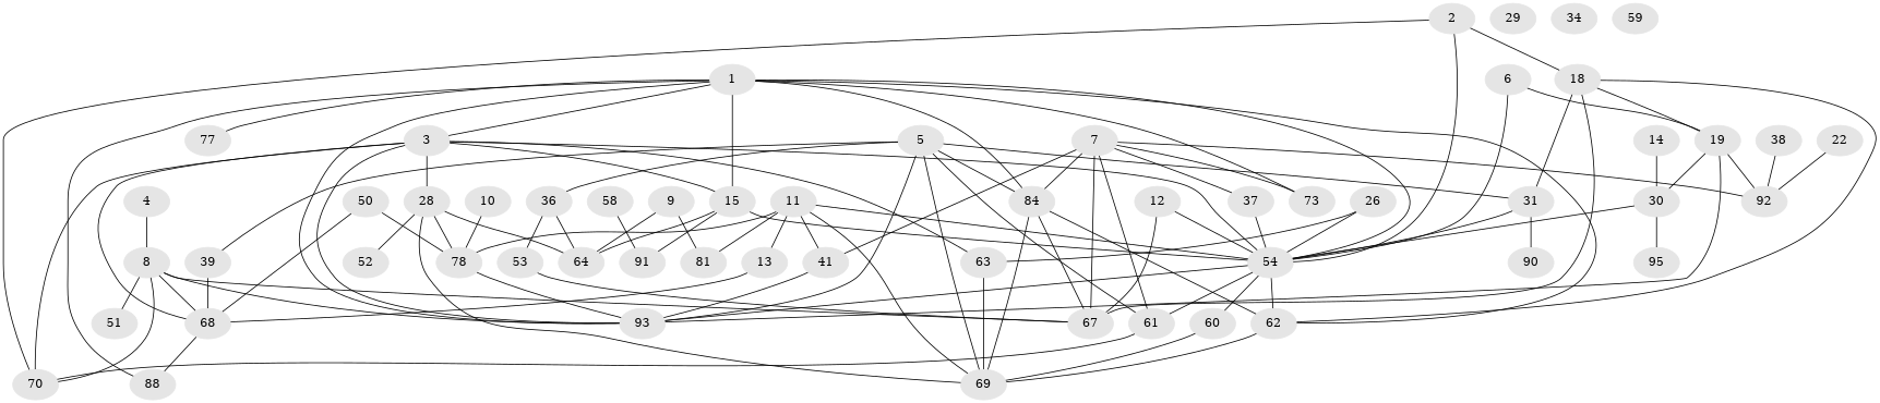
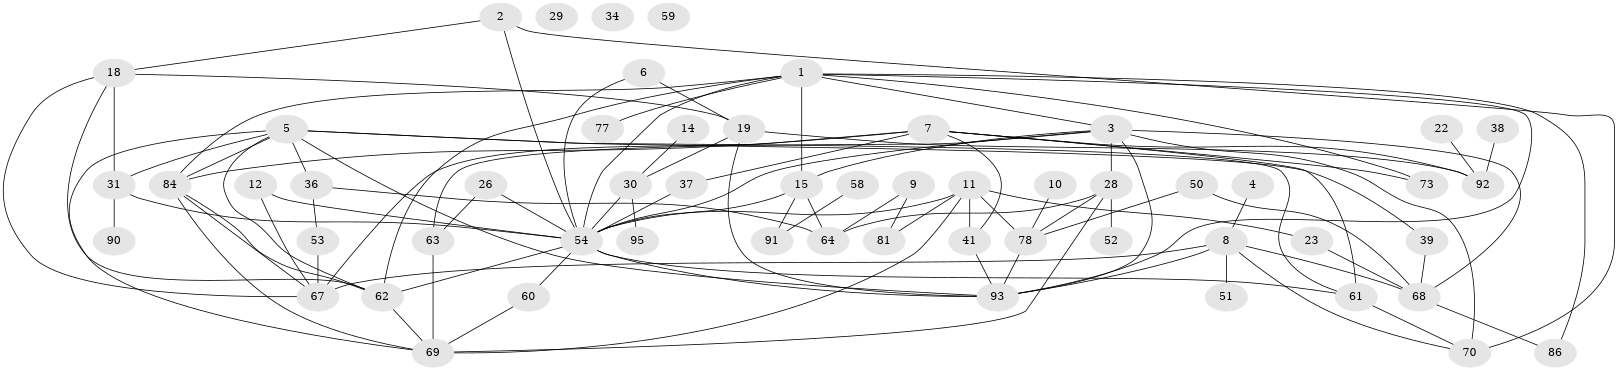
  graph {
    node [color=gray90 style=filled]
    1 [super="+44"]
    3 [super="+48+23"]
    15 [super="+16"]
    n4 [label=84 super="+56"]
    54 [super="+79+76+66"]
    62 [super="+86"]
    73
    77
-   88
+   88 [label=86]
    93 [super="+96"]
    70 [super="+82"]
    28 [super="+33+35+47"]
    63
    68
    64
    91
    69
    67 [super="+75"]
    61 [super="+97"]
    60
    2 [super="+21"]
    18 [super="+84"]
    31 [super="+43"]
    19
    78
    52
    4 [super="+46"]
    8 [super="+74+27+20"]
    51 [super="+72"]
    5 [super="+57"]
    36 [super="+40"]
    39
    90
    53
    6 [super="+17"]
    92 [super="+94"]
    30
    7 [super="+25+42+45"]
    37 [super="+85"]
    41
    9
    81
    10
    11 [super="+71+55"]
-   13 [super="+32"]
+   13 [super="+32" label=23]
    12
    14
    95
    22
    26
    29
    34
    38
    50
    58 [super="+80"]
    59
    1 -- 3
    1 -- 15
    1 -- n4
    1 -- 54
    1 -- 62
    1 -- 73
    1 -- 77
    1 -- 88
    1 -- 93
    3 -- 15
    3 -- 54
    3 -- 93
    3 -- 70 [weight=2]
    3 -- 28
    3 -- 63
    3 -- 68
    15 -- 54
    15 -- 64
    15 -- 91
    n4 -- 62
    n4 -- 69
    n4 -- 67
    54 -- 62
    54 -- 93
    54 -- 61
    54 -- 60
    62 -- 69
    28 -- 64
    28 -- 69
    28 -- 78
    28 -- 52
    63 -- 69
    68 -- 88
    61 -- 70
    60 -- 69
    2 -- 54
    2 -- 70
    2 -- 18
    18 -- 62
    18 -- 67
    18 -- 31
    18 -- 19
    31 -- 54
    31 -- 90
    19 -- 93
    19 -- 92
    19 -- 30
    78 -- 93
    4 -- 8
    8 -- 93
    8 -- 70
    8 -- 68
    8 -- 67 [weight=2]
    8 -- 51
    5 -- n4
+   5 -- 62
    5 -- 93
    5 -- 69
    5 -- 61
    5 -- 31
    5 -- 36
    5 -- 39
    36 -- 64
    36 -- 53
    39 -- 68
    53 -- 67
    6 -- 54
    6 -- 19
    30 -- 54
    30 -- 95
    7 -- n4 [weight=2]
    7 -- 73
    7 -- 67
    7 -- 61
    7 -- 92
    7 -- 37
    7 -- 41
    37 -- 54
    41 -- 93
    9 -- 64
    9 -- 81
    10 -- 78
    11 -- 54
    11 -- 69
    11 -- 78
    11 -- 41
    11 -- 81
    11 -- 13
    13 -- 68
    12 -- 54
    12 -- 67
    14 -- 30
    22 -- 92
    26 -- 54
    26 -- 63
    38 -- 92
    50 -- 68
    50 -- 78
    58 -- 91
  }
